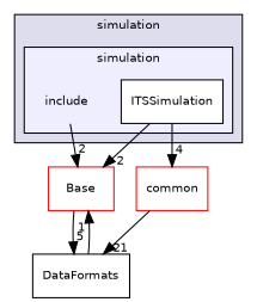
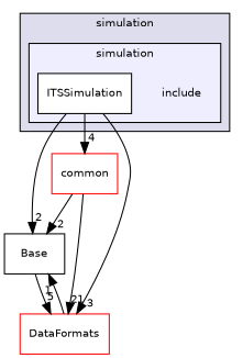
  digraph {
    compound=true
    node [fontname=Helvetica fontsize=10 shape=box color=red]
    edge [headlabel=2 labeldistance=1.5 labelfontname=Helvetica labelfontsize=10]
    n1 [label=include shape=plaintext color=""]
    n2 [color=black fillcolor=white label=ITSSimulation style=filled]
-   n3 [label=Base]
+   n3 [color=black label=Base]
    n4 [label=common]
-   n5 [color=black label=DataFormats]
+   n5 [label=DataFormats]
    subgraph cluster_1 {
      bgcolor="#ddddee"
      fontname=Helvetica
      fontsize=10
      label=simulation
      pencolor=black
      subgraph cluster_2 {
        bgcolor="#eeeeff"
        fontname=Helvetica
        fontsize=10
        pencolor=black
        n1
        n2
      }
    }
    n2 -> n3
    n2 -> n4 [headlabel=4]
+   n2 -> n5 [headlabel=3]
    n3 -> n5 [headlabel=5]
-   n1 -> n3
+   n4 -> n3
    n4 -> n5 [headlabel=21]
    n5 -> n3 [headlabel=1]
  }
